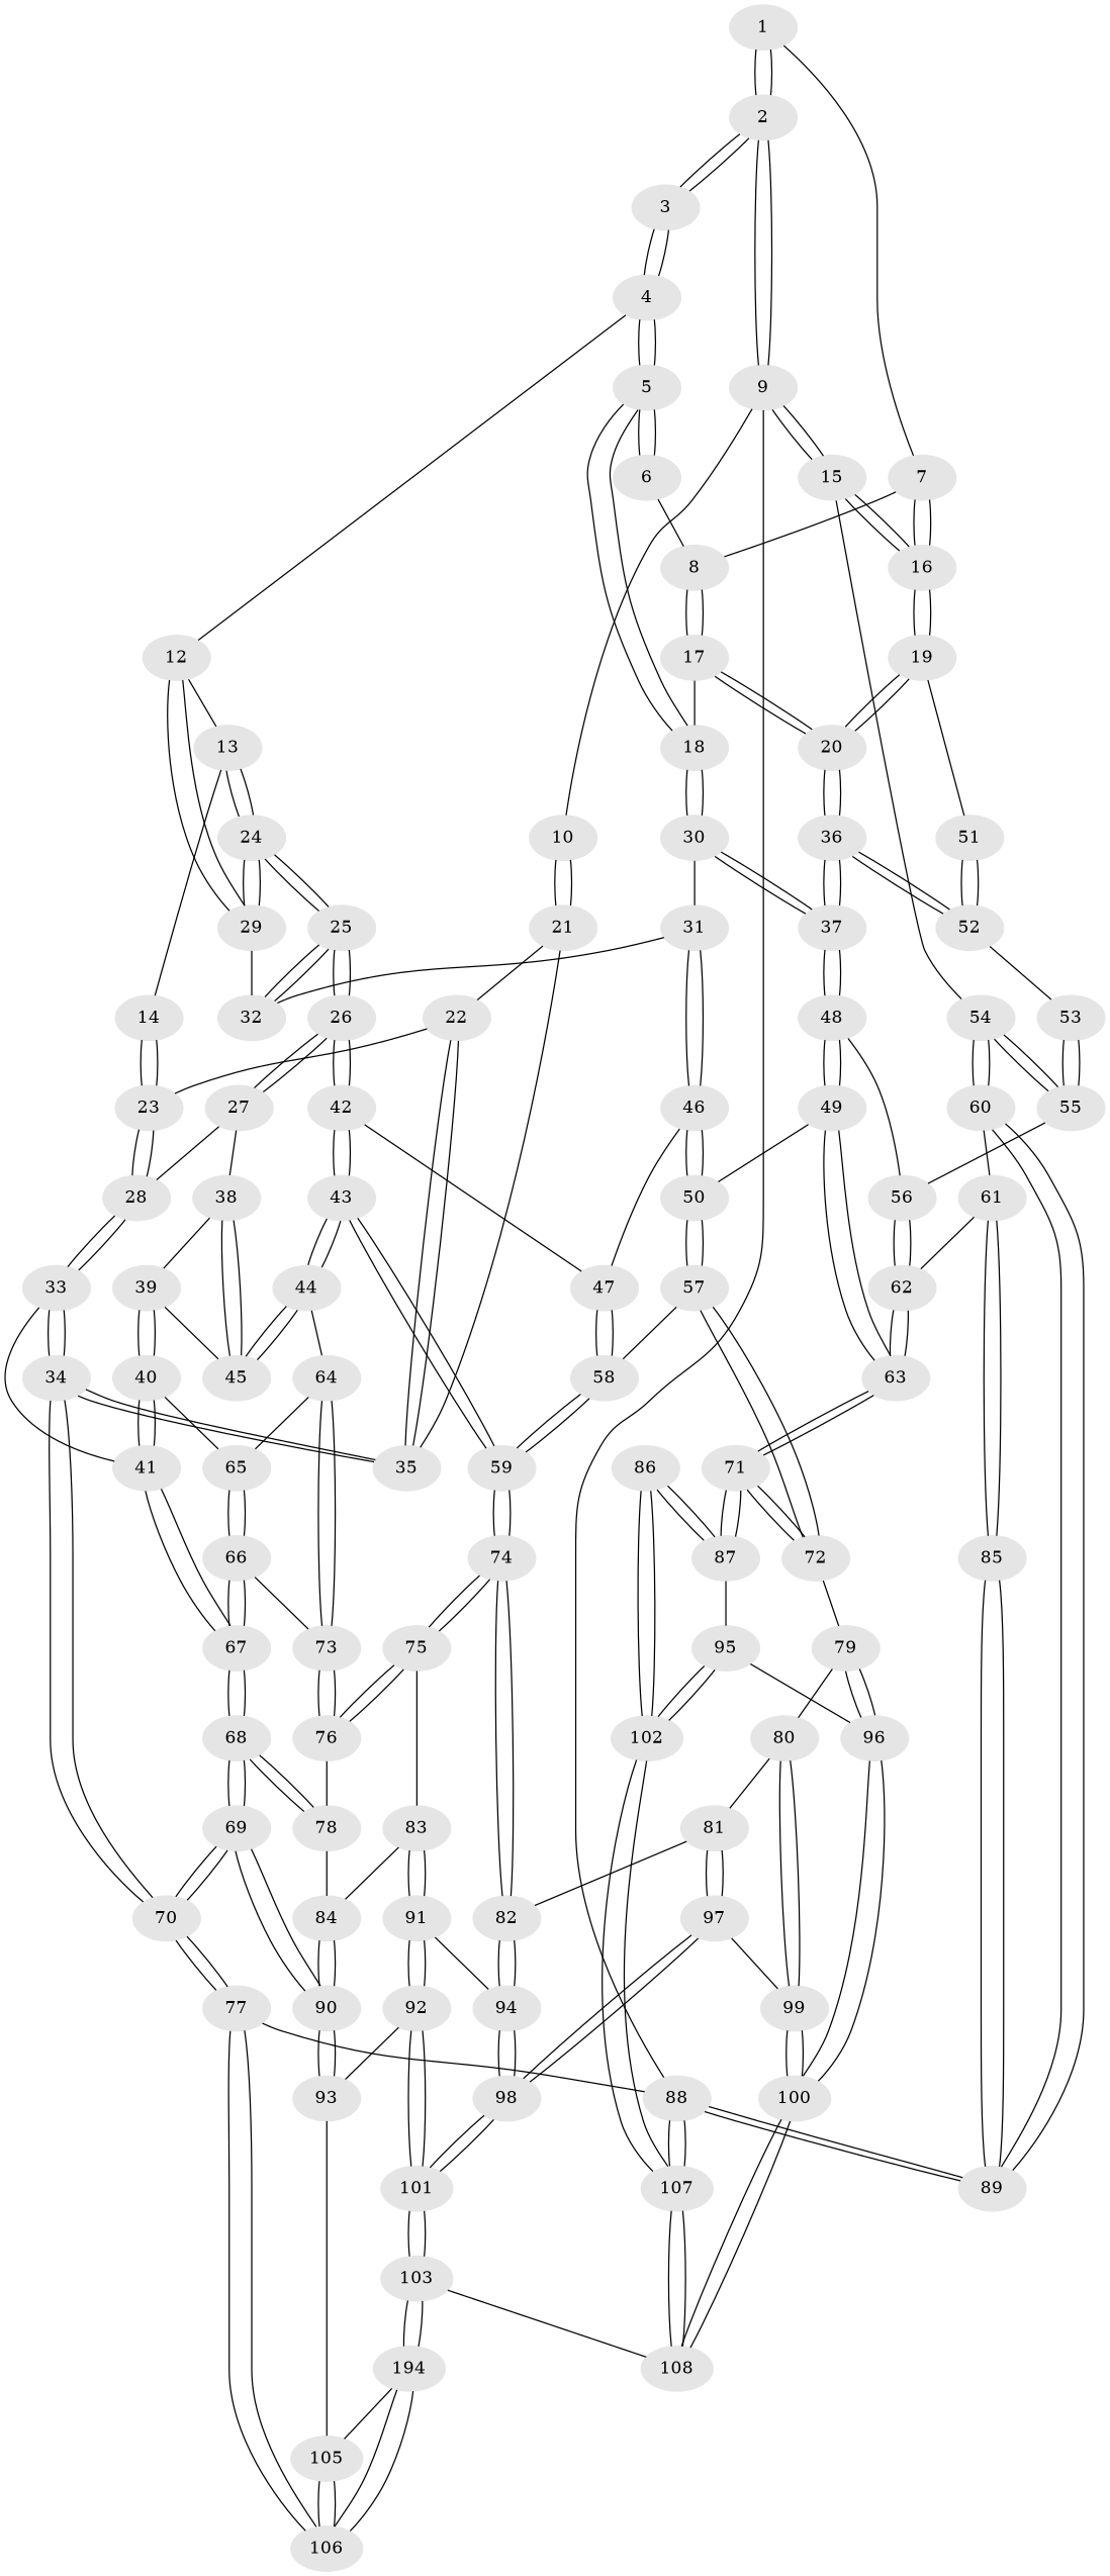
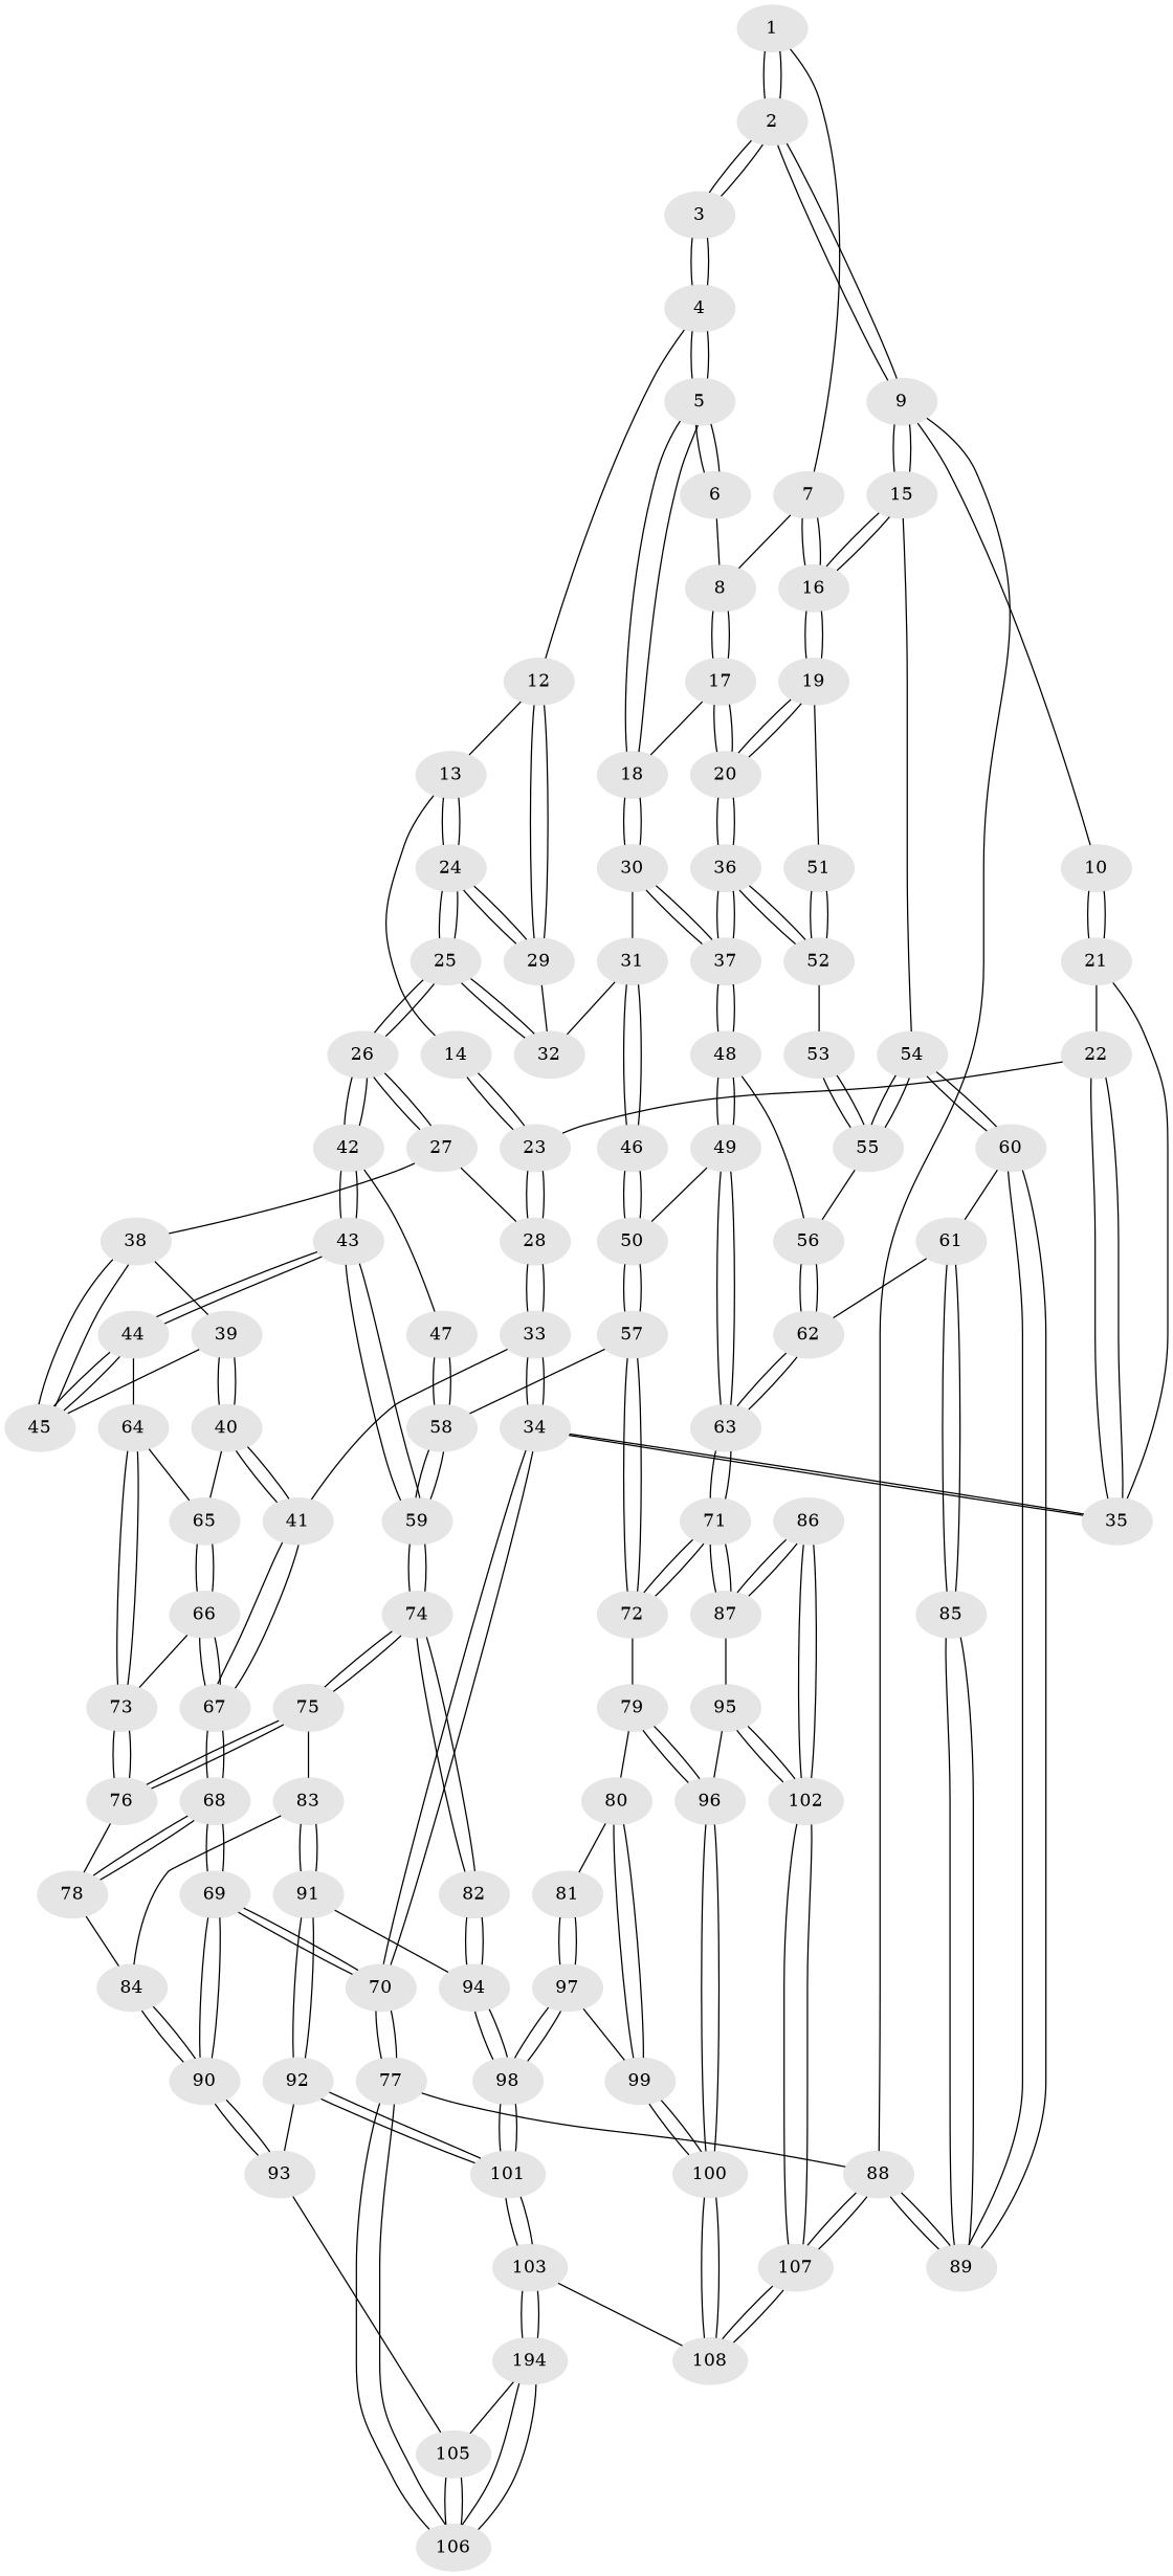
  graph {
    node [color=gray90 style=filled]
    1
    2
    7
    3
    9
    8
    16
    4
    10
    15
    88
    5
    12
    6
    18
    13
    29
    30
    17
    19
    20
    21
    54
    89
    107
    22
    35
    77
    106
    14
    23
    24
    32
    25
    28
    55
    60
    51
    36
    31
    37
    52
    33
    26
    27
    42
    38
    43
    47
    39
    45
    34
    41
    46
    48
    50
    70
    67
    53
    49
    56
    40
    65
    66
    68
    44
    59
    58
    64
    74
    73
    57
    63
    62
    71
    72
    61
    79
    75
    82
    85
    87
    76
    69
    78
    90
    84
    93
    95
    80
    96
    83
    94
    91
    81
    99
    100
    97
    98
    92
    86
    102
    108
    105
    101
    103
    n107 [label=194]
    1 -- 2
    1 -- 2
    1 -- 7
    2 -- 3
    2 -- 3
    2 -- 9
    2 -- 9
    7 -- 8
    7 -- 16
    7 -- 16
    3 -- 4
    3 -- 4
    9 -- 10
    9 -- 15
    9 -- 15
    9 -- 88
    8 -- 17
    8 -- 17
    16 -- 19
    16 -- 19
    4 -- 5
    4 -- 5
    4 -- 12
    10 -- 21
    10 -- 21
    15 -- 16
    15 -- 16
    15 -- 54
    88 -- 89
    88 -- 89
    88 -- 107
    88 -- 107
    5 -- 6
    5 -- 6
    5 -- 18
    5 -- 18
    12 -- 13
    12 -- 29
    12 -- 29
    6 -- 8
    18 -- 30
    18 -- 30
    13 -- 14
    13 -- 24
    13 -- 24
    29 -- 32
    30 -- 31
    30 -- 37
    30 -- 37
    17 -- 18
    17 -- 20
    17 -- 20
    19 -- 20
    19 -- 20
    19 -- 51
    20 -- 36
    20 -- 36
    21 -- 22
    21 -- 35
    54 -- 55
    54 -- 55
    54 -- 60
    54 -- 60
    107 -- 108
    107 -- 108
    22 -- 35
    22 -- 35
    22 -- 23
    77 -- 88
    77 -- 106
    77 -- 106
    14 -- 23
    14 -- 23
    23 -- 28
    23 -- 28
    24 -- 29
    24 -- 29
    24 -- 25
    24 -- 25
    25 -- 32
    25 -- 32
    25 -- 26
    25 -- 26
    28 -- 33
    28 -- 33
    55 -- 56
    60 -- 89
    60 -- 89
    60 -- 61
    51 -- 52
    51 -- 52
    36 -- 37
    36 -- 37
    36 -- 52
    36 -- 52
    31 -- 32
    31 -- 46
    31 -- 46
    37 -- 48
    37 -- 48
    52 -- 53
    33 -- 34
    33 -- 34
    33 -- 41
    26 -- 27
    26 -- 27
    26 -- 42
    26 -- 42
    27 -- 28
    27 -- 38
    42 -- 43
    42 -- 43
    42 -- 47
    38 -- 39
    38 -- 45
    38 -- 45
    43 -- 44
    43 -- 44
    43 -- 59
    43 -- 59
    47 -- 58
    47 -- 58
    39 -- 45
    39 -- 40
    39 -- 40
    34 -- 35
    34 -- 35
    34 -- 70
    34 -- 70
    41 -- 67
    41 -- 67
-   46 -- 47
    46 -- 50
    46 -- 50
    48 -- 49
    48 -- 49
    48 -- 56
    50 -- 57
    50 -- 57
    70 -- 77
    70 -- 77
    67 -- 68
    67 -- 68
    53 -- 55
    53 -- 55
    49 -- 50
    49 -- 63
    49 -- 63
    56 -- 62
    56 -- 62
    40 -- 41
    40 -- 41
    40 -- 65
    65 -- 66
    65 -- 66
    66 -- 67
    66 -- 67
    66 -- 73
    68 -- 69
    68 -- 69
    68 -- 78
    68 -- 78
    44 -- 45
    44 -- 45
    44 -- 64
    59 -- 74
    59 -- 74
    58 -- 59
    58 -- 59
    64 -- 65
    64 -- 73
    64 -- 73
    74 -- 75
    74 -- 75
    74 -- 82
    74 -- 82
    73 -- 76
    73 -- 76
    57 -- 58
    57 -- 72
    57 -- 72
    63 -- 71
    63 -- 71
    62 -- 63
    62 -- 63
    71 -- 72
    71 -- 72
    71 -- 87
    71 -- 87
    72 -- 79
    61 -- 62
    61 -- 85
    61 -- 85
    79 -- 80
    79 -- 96
    79 -- 96
    75 -- 76
    75 -- 76
    75 -- 83
    82 -- 94
    82 -- 94
    85 -- 89
    85 -- 89
    87 -- 95
    76 -- 78
    69 -- 70
    69 -- 70
    69 -- 90
    69 -- 90
    78 -- 84
    90 -- 93
    90 -- 93
    84 -- 90
    84 -- 90
    93 -- 105
    95 -- 96
    95 -- 102
    95 -- 102
    80 -- 81
    80 -- 99
    80 -- 99
    96 -- 100
    96 -- 100
    83 -- 84
    83 -- 91
    83 -- 91
    94 -- 98
    94 -- 98
    91 -- 94
    91 -- 92
    91 -- 92
-   81 -- 82
    81 -- 97
    81 -- 97
    99 -- 100
    99 -- 100
    100 -- 108
    100 -- 108
    97 -- 99
    97 -- 98
    97 -- 98
    98 -- 101
    98 -- 101
    92 -- 93
    92 -- 101
    92 -- 101
    86 -- 87
    86 -- 87
    86 -- 102
    86 -- 102
    102 -- 107
    102 -- 107
    105 -- 106
    105 -- 106
    101 -- 103
    101 -- 103
    103 -- 108
    103 -- n107
    103 -- n107
    n107 -- 106
    n107 -- 106
    n107 -- 105
  }
